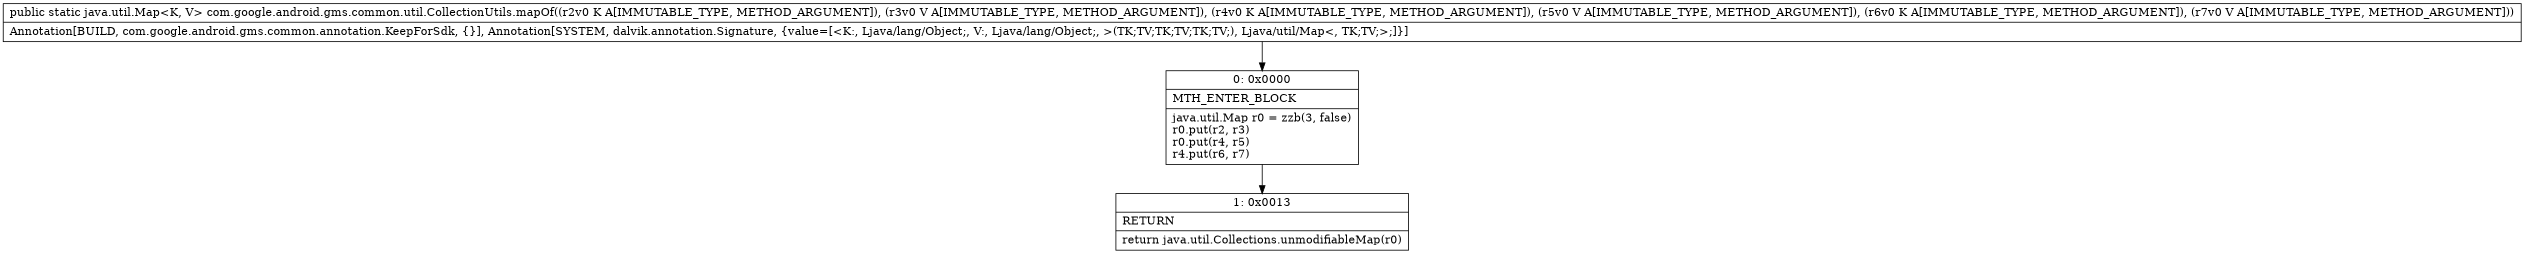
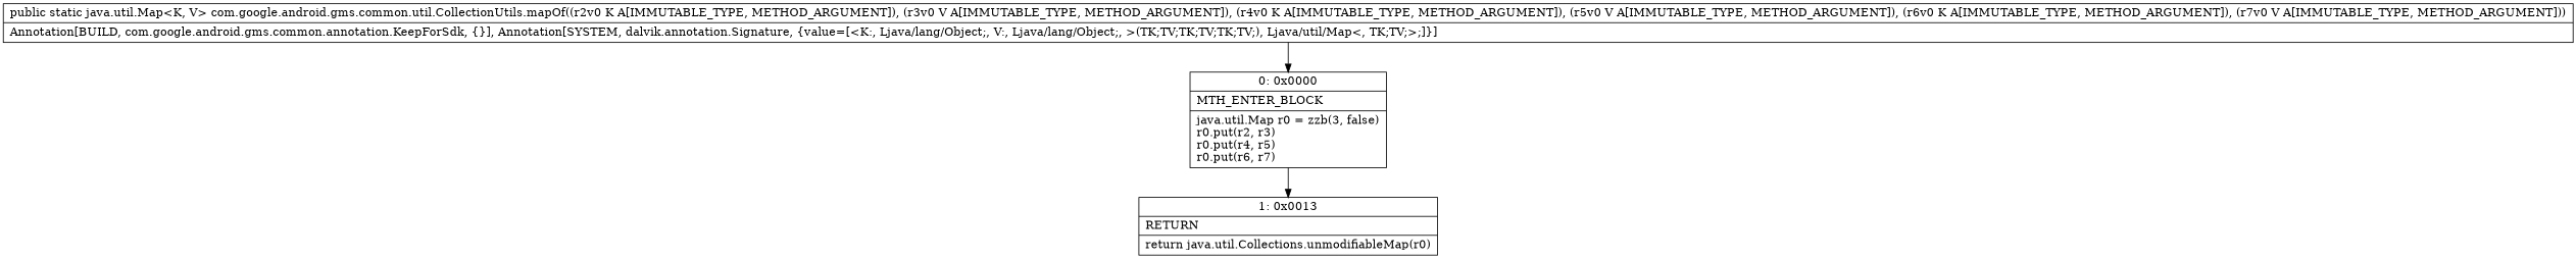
  digraph {
    node [shape=record]
-   n1 [label="{0\:\ 0x0000|MTH_ENTER_BLOCK\l|java.util.Map r0 = zzb(3, false)\lr0.put(r2, r3)\lr0.put(r4, r5)\lr4.put(r6, r7)\l}"]
+   n1 [label="{0\:\ 0x0000|MTH_ENTER_BLOCK\l|java.util.Map r0 = zzb(3, false)\lr0.put(r2, r3)\lr0.put(r4, r5)\lr0.put(r6, r7)\l}"]
    n2 [label="{1\:\ 0x0013|RETURN\l|return java.util.Collections.unmodifiableMap(r0)\l}"]
    n3 [label="{public static java.util.Map\<K, V\> com.google.android.gms.common.util.CollectionUtils.mapOf((r2v0 K A[IMMUTABLE_TYPE, METHOD_ARGUMENT]), (r3v0 V A[IMMUTABLE_TYPE, METHOD_ARGUMENT]), (r4v0 K A[IMMUTABLE_TYPE, METHOD_ARGUMENT]), (r5v0 V A[IMMUTABLE_TYPE, METHOD_ARGUMENT]), (r6v0 K A[IMMUTABLE_TYPE, METHOD_ARGUMENT]), (r7v0 V A[IMMUTABLE_TYPE, METHOD_ARGUMENT]))  | Annotation[BUILD, com.google.android.gms.common.annotation.KeepForSdk, \{\}], Annotation[SYSTEM, dalvik.annotation.Signature, \{value=[\<K:, Ljava\/lang\/Object;, V:, Ljava\/lang\/Object;, \>(TK;TV;TK;TV;TK;TV;), Ljava\/util\/Map\<, TK;TV;\>;]\}]\l}"]
    n1 -> n2
    n3 -> n1
  }
